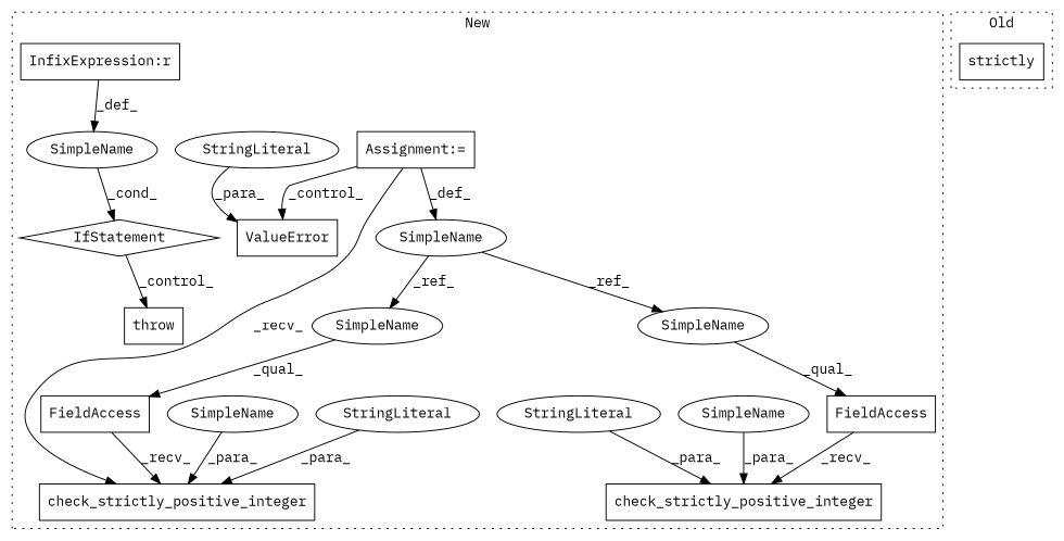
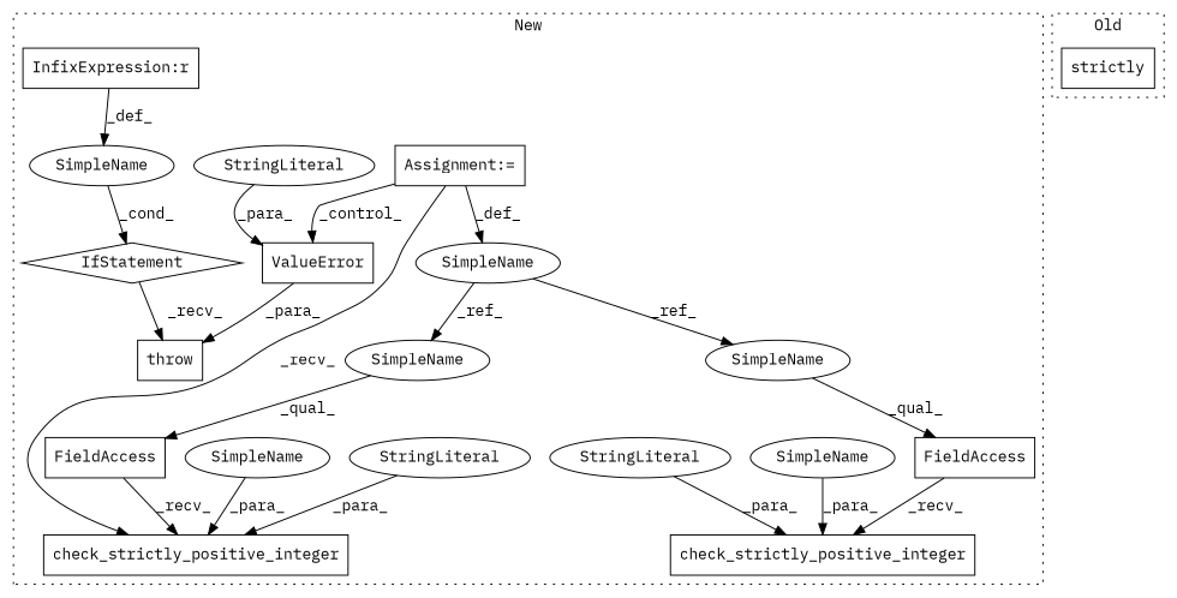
  digraph {
    fontname="IBM Plex Mono"
    node [a=42 fontname="IBM Plex Mono" l=9 s=540 shape=box]
    edge [fontname="IBM Plex Mono"]
    n1 [a=32 l="32,1" label=check_strictly_positive_integer s="556,593"]
    n2 [a=22 l=15 label=FieldAccess]
    n3 [a=45 l=3 label=StringLiteral s=590 shape=ellipse]
    n4 [a=7 label="Assignment:=" s=525]
    n5 [label=SimpleName s=525 shape=ellipse]
    n6 [a=22 l=15 label=FieldAccess s=600]
    n7 [a=32 l="32,1" label=check_strictly_positive_integer s="616,653"]
    n8 [a=45 l=3 label=StringLiteral s=650 shape=ellipse]
    n9 [a=27 l=3 label="InfixExpression:r" s=665]
    n10 [a=53 l=6 label=throw s=679]
    n11 [label=SimpleName shape=ellipse l="" s=""]
    n12 [a=25 l="4,2" label=IfStatement s="660,669" shape=diamond]
    n13 [a=32 l="11,1" label=ValueError s="685,727"]
    n14 [a=45 l=31 label=StringLiteral s=696 shape=ellipse]
    n15 [label=SimpleName shape=ellipse]
    n16 [label=SimpleName s=600 shape=ellipse]
    n17 [l=1 label=SimpleName s=588 shape=ellipse]
    n18 [l=1 label=SimpleName s=648 shape=ellipse]
    n19 [a=6 l=7 label=strictly s=494]
    subgraph cluster_1 {
      label=New
      style=dotted
      n1
      n2
      n3
      n4
      n5
      n6
      n7
      n8
      n9
      n10
      n11
      n12
      n13
      n14
      n15
      n16
      n17
      n18
    }
    subgraph cluster_2 {
      label=Old
      style=dotted
      n19
    }
    n2 -> n1 [label=_recv_]
    n3 -> n1 [label=_para_]
    n4 -> n5 [label=_def_]
    n4 -> n7 [label=_recv_]
    n4 -> n13 [label=_control_]
    n5 -> n15 [label=_ref_]
    n5 -> n16 [label=_ref_]
    n6 -> n7 [label=_recv_]
    n8 -> n7 [label=_para_]
    n9 -> n11 [label=_def_]
    n11 -> n12 [label=_cond_]
-   n12 -> n10 [label=_control_]
+   n12 -> n10 [label=_recv_]
+   n13 -> n10 [label=_para_]
    n14 -> n13 [label=_para_]
    n15 -> n2 [label=_qual_]
    n16 -> n6 [label=_qual_]
    n17 -> n1 [label=_para_]
    n18 -> n7 [label=_para_]
  }
